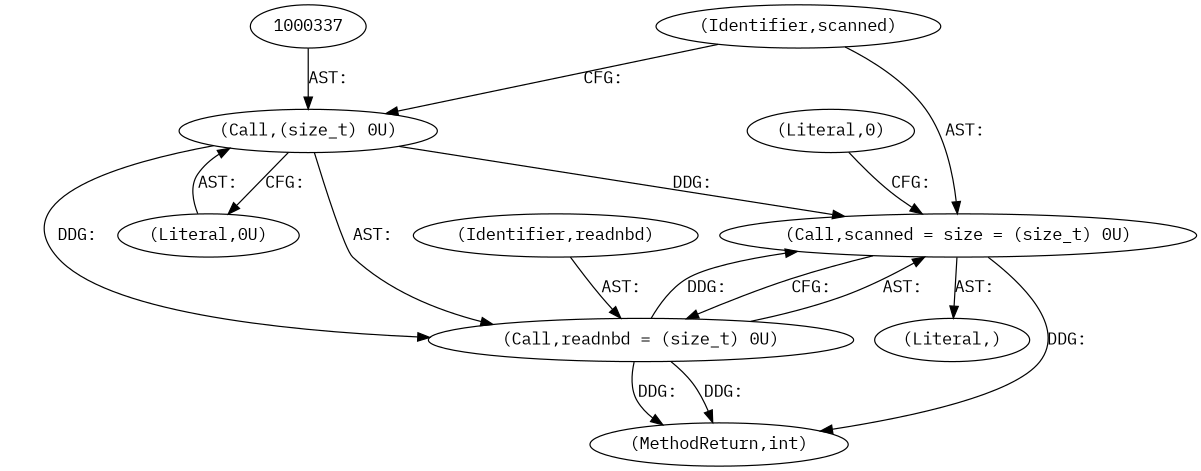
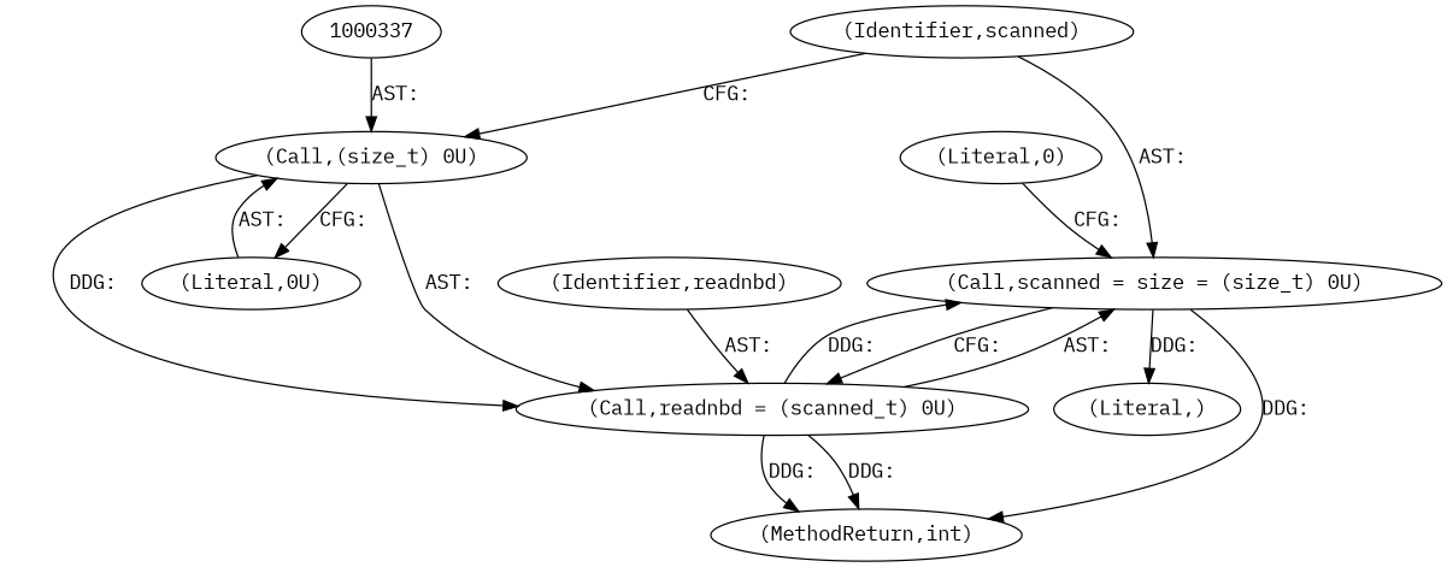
  digraph {
    fontname="IBM Plex Mono"
    node [fontname="IBM Plex Mono"]
    edge [fontname="IBM Plex Mono"]
    n1 [label="(Call,scanned = size = (size_t) 0U)"]
-   n2 [label="(Call,readnbd = (size_t) 0U)"]
+   n2 [label="(Call,readnbd = (scanned_t) 0U)"]
    n3 [label="(MethodReturn,int)"]
    n4 [label="(Literal,)"]
    n5 [label="(Call,(size_t) 0U)"]
    n6 [label="(Literal,0U)"]
    n7 [label="(Identifier,readnbd)"]
    n8 [label="(Literal,0)"]
    n9 [label="(Identifier,scanned)"]
    1000337
    n1 -> n2 [label="CFG: "]
    n1 -> n3 [label="DDG: "]
-   n1 -> n4 [label="AST: "]
+   n1 -> n4 [label="DDG: "]
    n2 -> n1 [label="AST: "]
    n2 -> n1 [label="DDG: "]
    n2 -> n3 [label="DDG: "]
    n2 -> n3 [label="DDG: "]
-   n5 -> n1 [label="DDG: "]
    n5 -> n2 [label="AST: "]
    n5 -> n2 [label="DDG: "]
    n5 -> n6 [label="CFG: "]
    n6 -> n5 [label="AST: "]
    n7 -> n2 [label="AST: "]
    n8 -> n1 [label="CFG: "]
    n9 -> n1 [label="AST: "]
    n9 -> n5 [label="CFG: "]
    1000337 -> n5 [label="AST: "]
  }
